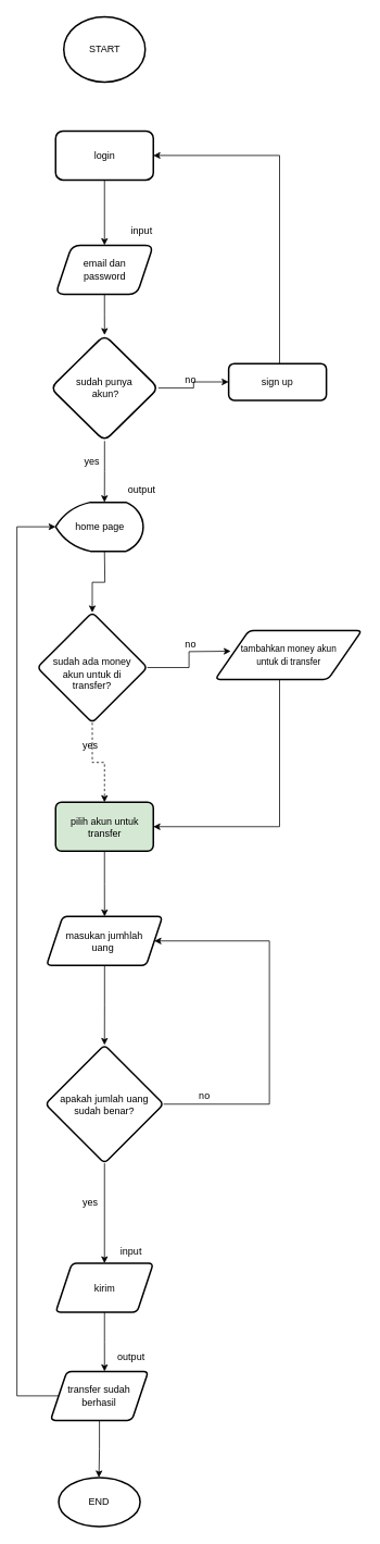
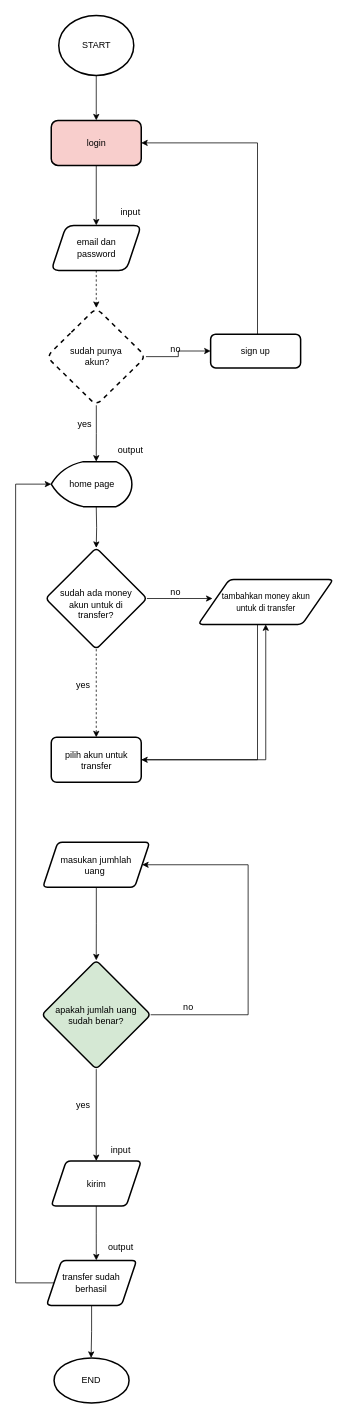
  <mxCell id="0" />
  <mxCell id="1" parent="0" />
+ <mxCell id="2" value="" style="edgeStyle=orthogonalEdgeStyle;rounded=0;orthogonalLoop=1;jettySize=auto;html=1;" edge="1" parent="1" source="3" target="5"><mxGeometry relative="1" as="geometry" /></mxCell>
  <mxCell id="3" value="START" style="strokeWidth=2;html=1;shape=mxgraph.flowchart.start_1;whiteSpace=wrap;" vertex="1" parent="1"><mxGeometry x="77.5" y="20" width="100" height="80" as="geometry" /></mxCell>
  <mxCell id="4" value="" style="edgeStyle=orthogonalEdgeStyle;rounded=0;orthogonalLoop=1;jettySize=auto;html=1;" edge="1" parent="1" source="5" target="7"><mxGeometry relative="1" as="geometry" /></mxCell>
- <mxCell id="5" value="login" style="rounded=1;whiteSpace=wrap;html=1;strokeWidth=2;" vertex="1" parent="1"><mxGeometry x="67.5" y="160" width="120" height="60" as="geometry" /></mxCell>
- <mxCell id="6" value="" style="edgeStyle=orthogonalEdgeStyle;rounded=0;orthogonalLoop=1;jettySize=auto;html=1;" edge="1" parent="1" source="7" target="10"><mxGeometry relative="1" as="geometry" /></mxCell>
+ <mxCell id="5" value="login" style="rounded=1;whiteSpace=wrap;html=1;strokeWidth=2;fillColor=#f8cecc;" vertex="1" parent="1"><mxGeometry x="67.5" y="160" width="120" height="60" as="geometry" /></mxCell>
+ <mxCell id="6" value="" style="edgeStyle=orthogonalEdgeStyle;rounded=0;orthogonalLoop=1;jettySize=auto;html=1;dashed=1;" edge="1" parent="1" source="7" target="10"><mxGeometry relative="1" as="geometry" /></mxCell>
  <mxCell id="7" value="email dan &lt;br&gt;password" style="shape=parallelogram;perimeter=parallelogramPerimeter;whiteSpace=wrap;html=1;fixedSize=1;rounded=1;strokeWidth=2;" vertex="1" parent="1"><mxGeometry x="67.5" y="300" width="120" height="60" as="geometry" /></mxCell>
  <mxCell id="8" value="" style="edgeStyle=orthogonalEdgeStyle;rounded=0;orthogonalLoop=1;jettySize=auto;html=1;" edge="1" parent="1" source="10" target="11"><mxGeometry relative="1" as="geometry" /></mxCell>
  <mxCell id="9" value="" style="edgeStyle=orthogonalEdgeStyle;rounded=0;orthogonalLoop=1;jettySize=auto;html=1;" edge="1" parent="1" source="10"><mxGeometry relative="1" as="geometry"><mxPoint x="127.474" y="615" as="targetPoint" /></mxGeometry></mxCell>
- <mxCell id="10" value="sudah punya&lt;br&gt;&amp;nbsp;akun?" style="rhombus;whiteSpace=wrap;html=1;rounded=1;strokeWidth=2;" vertex="1" parent="1"><mxGeometry x="61.25" y="410" width="132.5" height="130" as="geometry" /></mxCell>
+ <mxCell id="10" value="sudah punya&lt;br&gt;&amp;nbsp;akun?" style="rhombus;whiteSpace=wrap;html=1;rounded=1;strokeWidth=2;dashed=1;" vertex="1" parent="1"><mxGeometry x="61.25" y="410" width="132.5" height="130" as="geometry" /></mxCell>
  <mxCell id="11" value="sign up" style="rounded=1;whiteSpace=wrap;html=1;strokeWidth=2;" vertex="1" parent="1"><mxGeometry x="280" y="445" width="120" height="45" as="geometry" /></mxCell>
  <mxCell id="12" style="rounded=0;orthogonalLoop=1;jettySize=auto;html=1;edgeStyle=elbowEdgeStyle;entryX=1;entryY=0.5;entryDx=0;entryDy=0;" edge="1" parent="1" source="11" target="5"><mxGeometry relative="1" as="geometry"><mxPoint x="212.5" y="180" as="targetPoint" /><Array as="points"><mxPoint x="342.5" y="330" /></Array></mxGeometry></mxCell>
  <mxCell id="13" value="" style="edgeStyle=orthogonalEdgeStyle;rounded=0;orthogonalLoop=1;jettySize=auto;html=1;" edge="1" parent="1" target="20"><mxGeometry relative="1" as="geometry"><mxPoint x="127.5" y="675" as="sourcePoint" /></mxGeometry></mxCell>
  <mxCell id="14" value="output" style="text;html=1;align=center;verticalAlign=middle;resizable=0;points=[];autosize=1;strokeColor=none;fillColor=none;" vertex="1" parent="1"><mxGeometry x="142.5" y="585" width="60" height="30" as="geometry" /></mxCell>
  <mxCell id="15" value="input" style="text;html=1;align=center;verticalAlign=middle;resizable=0;points=[];autosize=1;strokeColor=none;fillColor=none;" vertex="1" parent="1"><mxGeometry x="147.5" y="268" width="50" height="30" as="geometry" /></mxCell>
  <mxCell id="16" value="no" style="text;html=1;align=center;verticalAlign=middle;resizable=0;points=[];autosize=1;strokeColor=none;fillColor=none;" vertex="1" parent="1"><mxGeometry x="212.5" y="450" width="40" height="30" as="geometry" /></mxCell>
  <mxCell id="17" value="yes" style="text;html=1;align=center;verticalAlign=middle;resizable=0;points=[];autosize=1;strokeColor=none;fillColor=none;" vertex="1" parent="1"><mxGeometry x="91.5" y="550" width="40" height="30" as="geometry" /></mxCell>
  <mxCell id="18" value="" style="edgeStyle=orthogonalEdgeStyle;rounded=0;orthogonalLoop=1;jettySize=auto;html=1;" edge="1" parent="1" source="20"><mxGeometry relative="1" as="geometry"><mxPoint x="282.5" y="797.5" as="targetPoint" /></mxGeometry></mxCell>
  <mxCell id="19" value="" style="edgeStyle=orthogonalEdgeStyle;rounded=0;orthogonalLoop=1;jettySize=auto;html=1;dashed=1;" edge="1" parent="1" source="20" target="24"><mxGeometry relative="1" as="geometry" /></mxCell>
- <mxCell id="20" value="&lt;font style=&quot;font-size: 12px;&quot;&gt;&lt;br&gt;sudah ada money &lt;br&gt;akun untuk di &lt;br&gt;transfer?&lt;/font&gt;" style="rhombus;whiteSpace=wrap;html=1;strokeWidth=2;rounded=1;arcSize=12;" vertex="1" parent="1"><mxGeometry x="45" y="750" width="135" height="135" as="geometry" /></mxCell>
+ <mxCell id="20" value="&lt;font style=&quot;font-size: 12px;&quot;&gt;&lt;br&gt;sudah ada money &lt;br&gt;akun untuk di &lt;br&gt;transfer?&lt;/font&gt;" style="rhombus;whiteSpace=wrap;html=1;strokeWidth=2;rounded=1;arcSize=12;" vertex="1" parent="1"><mxGeometry x="60" y="730" width="135" height="135" as="geometry" /></mxCell>
  <mxCell id="21" value="" style="edgeStyle=elbowEdgeStyle;rounded=0;orthogonalLoop=1;jettySize=auto;html=1;" edge="1" parent="1" target="24"><mxGeometry relative="1" as="geometry"><mxPoint x="342.5" y="827.5" as="sourcePoint" /><mxPoint x="342.5" y="1020" as="targetPoint" /><Array as="points"><mxPoint x="342.5" y="940" /></Array></mxGeometry></mxCell>
  <mxCell id="22" value="no" style="text;html=1;align=center;verticalAlign=middle;resizable=0;points=[];autosize=1;strokeColor=none;fillColor=none;" vertex="1" parent="1"><mxGeometry x="212.5" y="774" width="40" height="30" as="geometry" /></mxCell>
- <mxCell id="23" value="" style="edgeStyle=orthogonalEdgeStyle;rounded=0;orthogonalLoop=1;jettySize=auto;html=1;" edge="1" parent="1" source="24" target="27"><mxGeometry relative="1" as="geometry" /></mxCell>
- <mxCell id="24" value="pilih akun untuk transfer" style="rounded=1;whiteSpace=wrap;html=1;strokeWidth=2;arcSize=12;fillColor=#d5e8d4;" vertex="1" parent="1"><mxGeometry x="67.5" y="982.5" width="120" height="60" as="geometry" /></mxCell>
+ <mxCell id="23" value="" style="edgeStyle=orthogonalEdgeStyle;rounded=0;orthogonalLoop=1;jettySize=auto;html=1;" edge="1" parent="1" source="24" target="25"><mxGeometry relative="1" as="geometry" /></mxCell>
+ <mxCell id="24" value="pilih akun untuk transfer" style="rounded=1;whiteSpace=wrap;html=1;strokeWidth=2;arcSize=12;" vertex="1" parent="1"><mxGeometry x="67.5" y="982.5" width="120" height="60" as="geometry" /></mxCell>
  <mxCell id="25" value="&lt;font style=&quot;font-size: 11px;&quot;&gt;tambahkan money akun&lt;br&gt;untuk di transfer&lt;/font&gt;" style="shape=parallelogram;html=1;strokeWidth=2;perimeter=parallelogramPerimeter;whiteSpace=wrap;rounded=1;arcSize=12;size=0.23;" vertex="1" parent="1"><mxGeometry x="263.5" y="772" width="180" height="60" as="geometry" /></mxCell>
  <mxCell id="26" value="" style="edgeStyle=orthogonalEdgeStyle;rounded=0;orthogonalLoop=1;jettySize=auto;html=1;" edge="1" parent="1" source="27" target="30"><mxGeometry relative="1" as="geometry" /></mxCell>
  <mxCell id="27" value="masukan jumhlah &lt;br&gt;uang&amp;nbsp;" style="shape=parallelogram;perimeter=parallelogramPerimeter;whiteSpace=wrap;html=1;fixedSize=1;rounded=1;strokeWidth=2;arcSize=12;" vertex="1" parent="1"><mxGeometry x="56.25" y="1122.5" width="142.5" height="60" as="geometry" /></mxCell>
  <mxCell id="28" value="" style="edgeStyle=elbowEdgeStyle;rounded=0;orthogonalLoop=1;jettySize=auto;html=1;entryX=1;entryY=0.5;entryDx=0;entryDy=0;" edge="1" parent="1" source="30" target="27"><mxGeometry relative="1" as="geometry"><mxPoint x="190" y="1160" as="targetPoint" /><Array as="points"><mxPoint x="330" y="1170" /></Array></mxGeometry></mxCell>
  <mxCell id="29" value="" style="edgeStyle=orthogonalEdgeStyle;rounded=0;orthogonalLoop=1;jettySize=auto;html=1;" edge="1" parent="1" source="30" target="32"><mxGeometry relative="1" as="geometry" /></mxCell>
- <mxCell id="30" value="apakah jumlah uang sudah benar?" style="rhombus;whiteSpace=wrap;html=1;rounded=1;strokeWidth=2;arcSize=12;" vertex="1" parent="1"><mxGeometry x="55" y="1280" width="145" height="145" as="geometry" /></mxCell>
+ <mxCell id="30" value="apakah jumlah uang sudah benar?" style="rhombus;whiteSpace=wrap;html=1;rounded=1;strokeWidth=2;arcSize=12;fillColor=#d5e8d4;" vertex="1" parent="1"><mxGeometry x="55" y="1280" width="145" height="145" as="geometry" /></mxCell>
  <mxCell id="31" value="" style="edgeStyle=orthogonalEdgeStyle;rounded=0;orthogonalLoop=1;jettySize=auto;html=1;" edge="1" parent="1" source="32"><mxGeometry relative="1" as="geometry"><mxPoint x="127.556" y="1680" as="targetPoint" /></mxGeometry></mxCell>
  <mxCell id="32" value="kirim" style="shape=parallelogram;perimeter=parallelogramPerimeter;whiteSpace=wrap;html=1;fixedSize=1;rounded=1;strokeWidth=2;arcSize=12;" vertex="1" parent="1"><mxGeometry x="67.5" y="1547.5" width="120" height="60" as="geometry" /></mxCell>
  <mxCell id="33" value="no" style="text;html=1;align=center;verticalAlign=middle;resizable=0;points=[];autosize=1;strokeColor=none;fillColor=none;" vertex="1" parent="1"><mxGeometry x="230" y="1328" width="40" height="30" as="geometry" /></mxCell>
  <mxCell id="34" value="yes" style="text;html=1;align=center;verticalAlign=middle;resizable=0;points=[];autosize=1;strokeColor=none;fillColor=none;" vertex="1" parent="1"><mxGeometry x="90" y="1458" width="40" height="30" as="geometry" /></mxCell>
  <mxCell id="35" value="yes" style="text;html=1;align=center;verticalAlign=middle;resizable=0;points=[];autosize=1;strokeColor=none;fillColor=none;" vertex="1" parent="1"><mxGeometry x="90" y="898" width="40" height="30" as="geometry" /></mxCell>
  <mxCell id="36" value="" style="edgeStyle=elbowEdgeStyle;rounded=0;orthogonalLoop=1;jettySize=auto;html=1;entryX=0;entryY=0.5;entryDx=0;entryDy=0;entryPerimeter=0;" edge="1" parent="1" target="37"><mxGeometry relative="1" as="geometry"><mxPoint x="73.75" y="1710" as="sourcePoint" /><mxPoint x="70" y="640" as="targetPoint" /><Array as="points"><mxPoint x="20" y="1190" /></Array></mxGeometry></mxCell>
  <mxCell id="37" value="home page" style="strokeWidth=2;html=1;shape=mxgraph.flowchart.display;whiteSpace=wrap;" vertex="1" parent="1"><mxGeometry x="67.5" y="615" width="107.5" height="60" as="geometry" /></mxCell>
  <mxCell id="38" value="" style="edgeStyle=orthogonalEdgeStyle;rounded=0;orthogonalLoop=1;jettySize=auto;html=1;" edge="1" parent="1" source="39"><mxGeometry relative="1" as="geometry"><mxPoint x="120.625" y="1810" as="targetPoint" /></mxGeometry></mxCell>
  <mxCell id="39" value="transfer sudah berhasil" style="shape=parallelogram;perimeter=parallelogramPerimeter;whiteSpace=wrap;html=1;fixedSize=1;rounded=1;strokeWidth=2;arcSize=12;" vertex="1" parent="1"><mxGeometry x="61.25" y="1680" width="120" height="60" as="geometry" /></mxCell>
  <mxCell id="40" value="input" style="text;html=1;align=center;verticalAlign=middle;resizable=0;points=[];autosize=1;strokeColor=none;fillColor=none;" vertex="1" parent="1"><mxGeometry x="135" y="1518" width="50" height="30" as="geometry" /></mxCell>
  <mxCell id="41" value="output" style="text;html=1;align=center;verticalAlign=middle;resizable=0;points=[];autosize=1;strokeColor=none;fillColor=none;" vertex="1" parent="1"><mxGeometry x="130" y="1648" width="60" height="30" as="geometry" /></mxCell>
  <mxCell id="42" value="END" style="strokeWidth=2;html=1;shape=mxgraph.flowchart.start_1;whiteSpace=wrap;" vertex="1" parent="1"><mxGeometry x="71.25" y="1810" width="100" height="60" as="geometry" /></mxCell>
